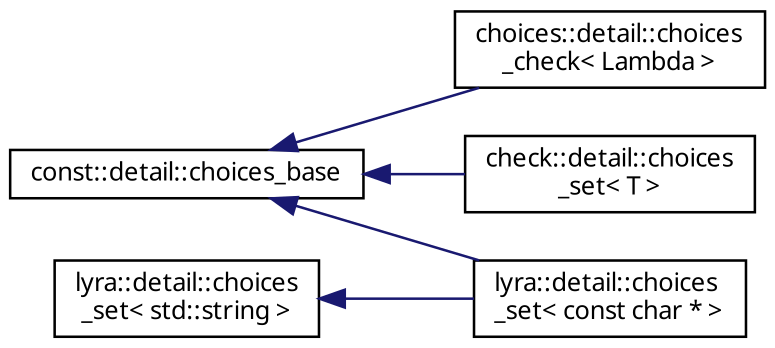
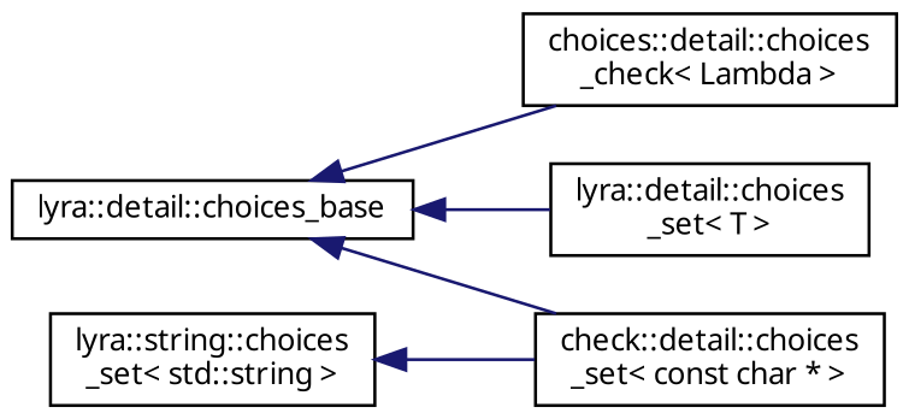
  digraph {
    fontname="Noto Sans"
    rankdir=LR
    node [color=black fillcolor=white fontname="Noto Sans" fontsize=10 shape=record style=filled]
    edge [color=midnightblue dir=back fontname="Noto Sans" fontsize=10 labelfontname=Helvetica labelfontsize=10 style=solid]
-   n1 [height=0.2 label="const::detail::choices_base" width=0.4]
+   n1 [height=0.2 label="lyra::detail::choices_base" width=0.4]
    n2 [height=0.2 label="choices::detail::choices\l_check\< Lambda \>" width=0.4]
-   n3 [height=0.2 label="check::detail::choices\l_set\< T \>" width=0.4]
-   n4 [height=0.2 label="lyra::detail::choices\l_set\< const char * \>" width=0.4]
-   n5 [height=0.2 label="lyra::detail::choices\l_set\< std::string \>" width=0.4]
+   n3 [height=0.2 label="lyra::detail::choices\l_set\< T \>" width=0.4]
+   n4 [height=0.2 label="check::detail::choices\l_set\< const char * \>" width=0.4]
+   n5 [height=0.2 label="lyra::string::choices\l_set\< std::string \>" width=0.4]
    n1 -> n2
    n1 -> n3
    n1 -> n4
    n5 -> n4
  }
